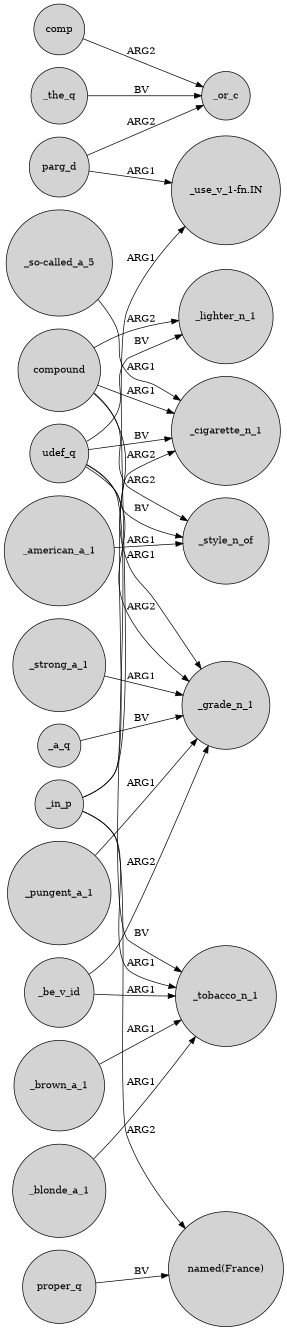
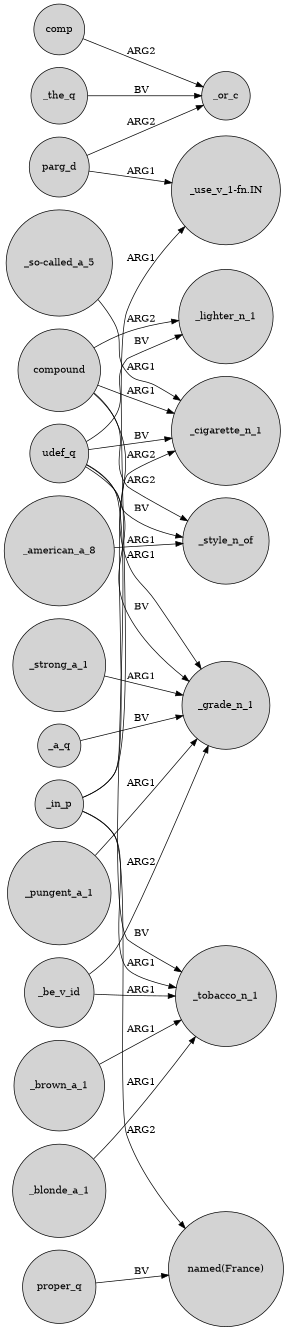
  digraph {
    rankdir=LR
    node [shape=circle style=filled]
    comp
    _or_c
    _pungent_a_1
    _grade_n_1
    _strong_a_1
    compound
    _style_n_of
    _cigarette_n_1
    _lighter_n_1
    _the_q
    udef_q
    _tobacco_n_1
    _in_p
    "named(France)"
    "_use_v_1-fn.IN"
    n16 [label="_so-called_a_5"]
    _blonde_a_1
    proper_q
    _a_q
    _be_v_id
-   _american_a_1
+   _american_a_1 [label=_american_a_8]
    parg_d
    _brown_a_1
    comp -> _or_c [label=ARG2]
    _pungent_a_1 -> _grade_n_1 [label=ARG1]
    _strong_a_1 -> _grade_n_1 [label=ARG1]
    compound -> _grade_n_1 [label=ARG1]
    compound -> _style_n_of [label=ARG2]
    compound -> _cigarette_n_1 [label=ARG1]
    compound -> _lighter_n_1 [label=ARG2]
    _the_q -> _or_c [label=BV]
-   udef_q -> _grade_n_1 [label=ARG2]
+   udef_q -> _grade_n_1 [label=BV]
    udef_q -> _style_n_of [label=BV]
    udef_q -> _cigarette_n_1 [label=BV]
    udef_q -> _lighter_n_1 [label=BV]
    udef_q -> _tobacco_n_1 [label=BV]
    _in_p -> _cigarette_n_1 [label=ARG2]
    _in_p -> _tobacco_n_1 [label=ARG1]
    _in_p -> "named(France)" [label=ARG2]
    _in_p -> "_use_v_1-fn.IN" [label=ARG1]
    n16 -> _cigarette_n_1 [label=ARG1]
    _blonde_a_1 -> _tobacco_n_1 [label=ARG1]
    proper_q -> "named(France)" [label=BV]
    _a_q -> _grade_n_1 [label=BV]
    _be_v_id -> _grade_n_1 [label=ARG2]
    _be_v_id -> _tobacco_n_1 [label=ARG1]
    _american_a_1 -> _style_n_of [label=ARG1]
    parg_d -> _or_c [label=ARG2]
    parg_d -> "_use_v_1-fn.IN" [label=ARG1]
    _brown_a_1 -> _tobacco_n_1 [label=ARG1]
  }
